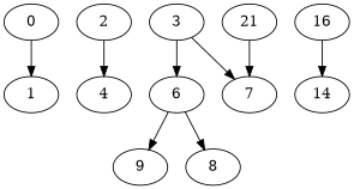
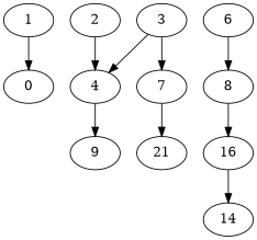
  digraph {
    node [alpha=0.07]
    1 [alpha=0.02 expect_size=327295293482905280]
    n2 [alpha=0.08 expect_size=1202571641923521 label=0]
    2 [alpha=0.15 expect_size=12897343588285738]
    4 [alpha=0.04 expect_size=49085617656561664000]
    9 [alpha=0.15 expect_size=302689557148266176]
    3 [expect_size=709436867079273]
    6 [alpha=0.17 expect_size=77775717542234423296]
    7 [expect_size=29366249582527250432]
    8 [alpha=0.17 expect_size=9360033962560323584]
    n10 [alpha=0.04 expect_size=5767071902281814 label=21]
    n11 [expect_size=12194096324454383616 label=16]
    n12 [alpha=0.05 expect_size=278085760996859707392 label=14]
-   n2 -> 1
+   1 -> n2
    2 -> 4
-   6 -> 9
-   3 -> 6
+   4 -> 9
+   3 -> 4
    3 -> 7
    6 -> 8
-   n10 -> 7
+   7 -> n10
+   8 -> n11
    n11 -> n12
  }
